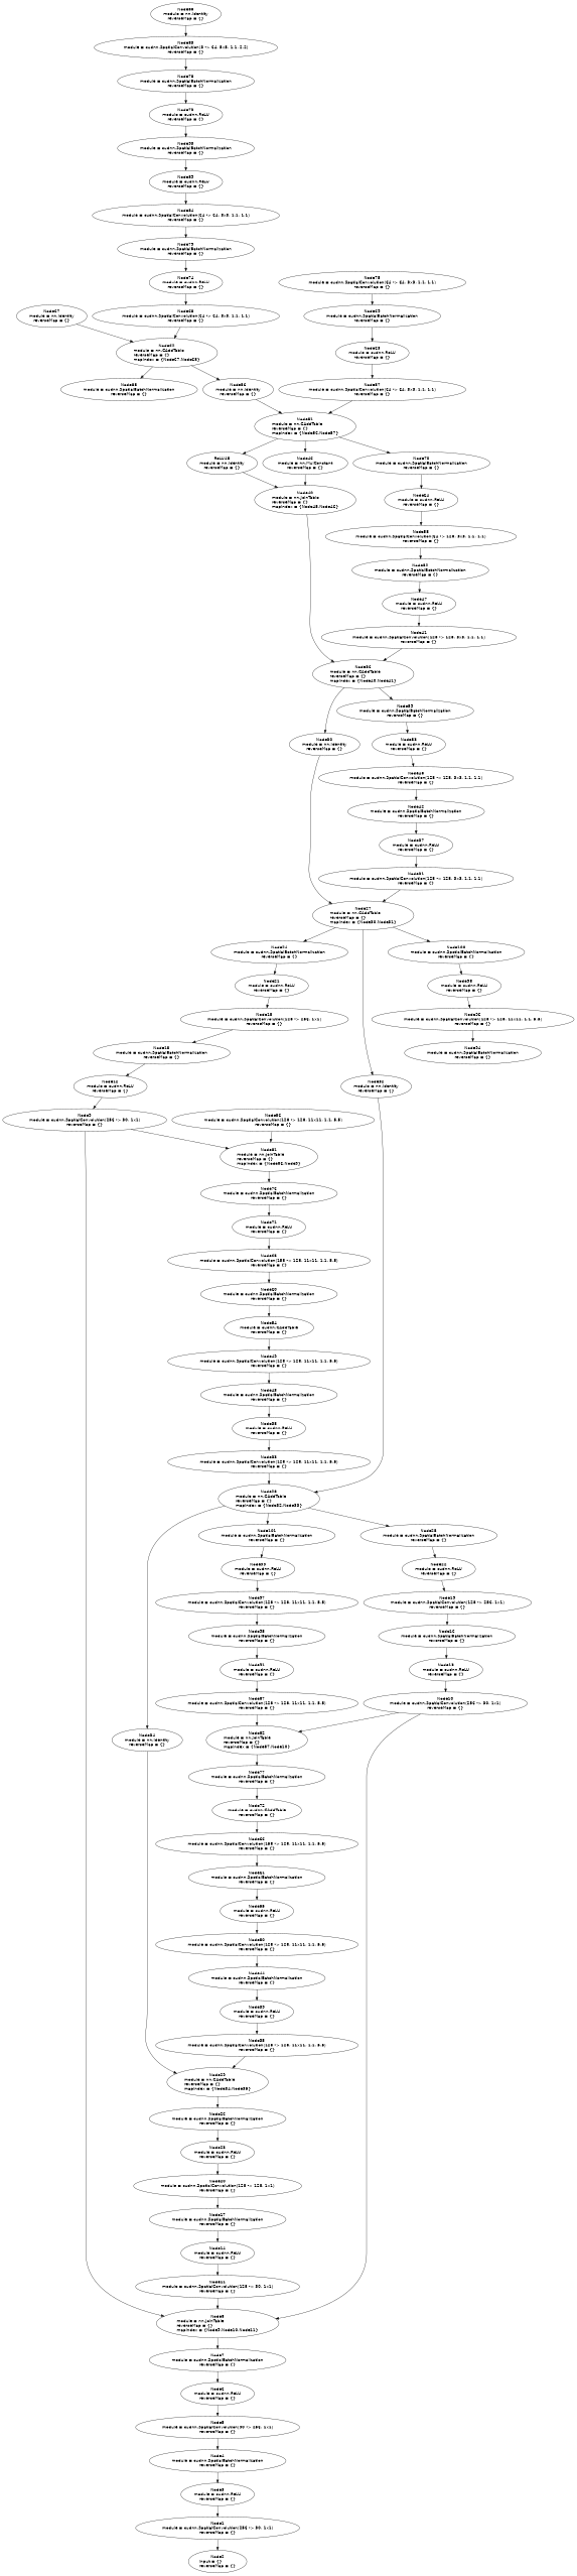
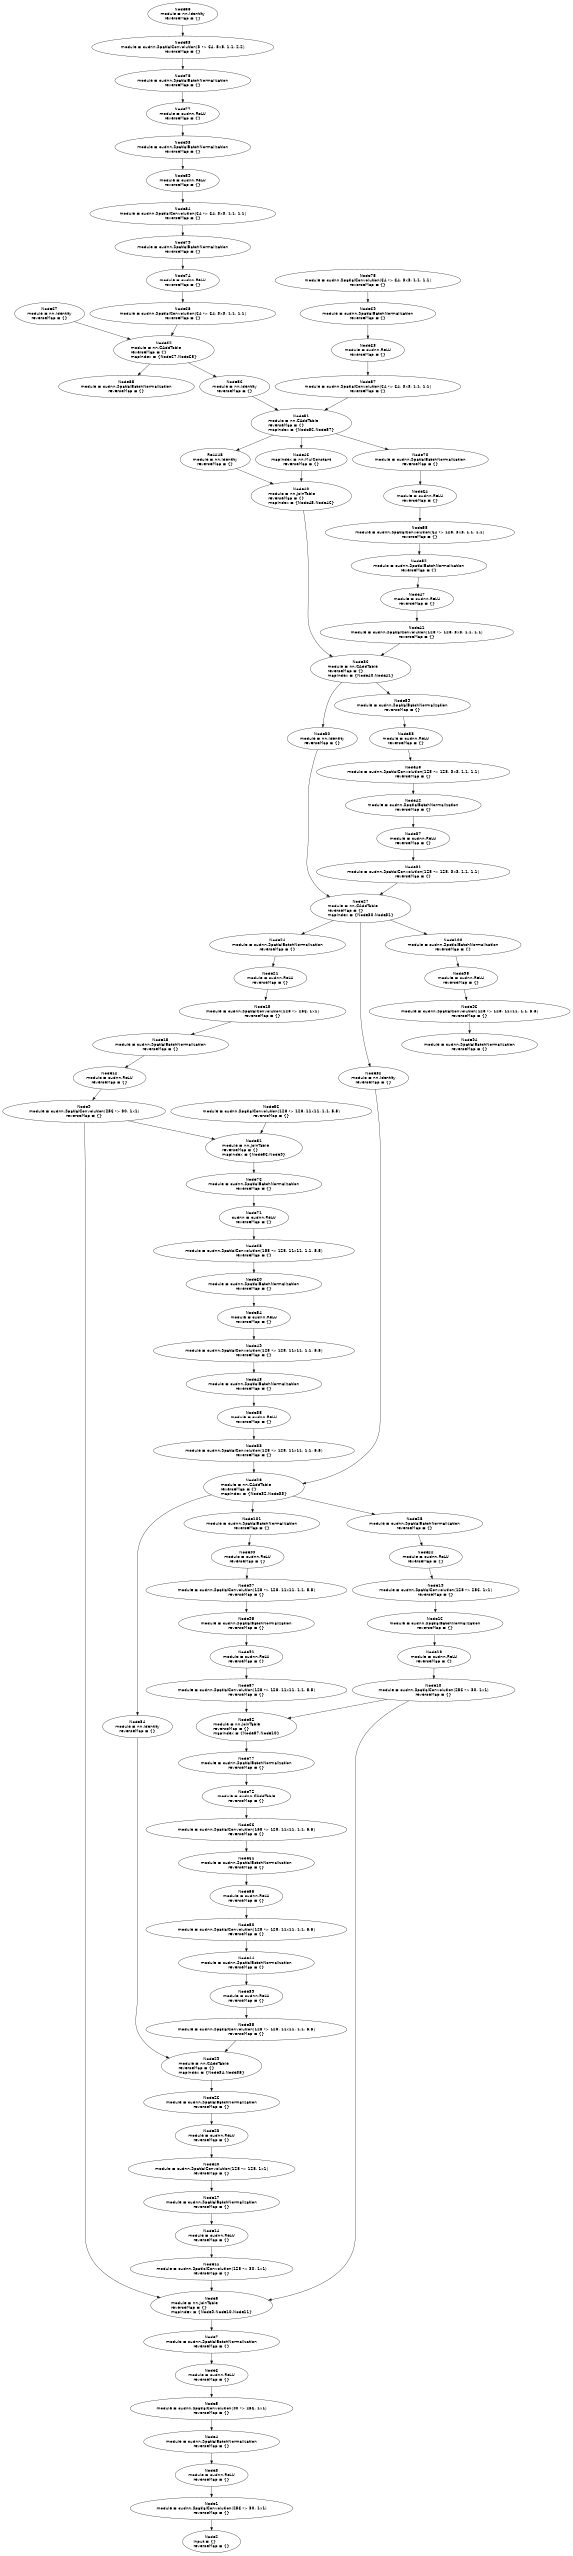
  digraph {
    fontname="DejaVu Sans"
    node [fontname="DejaVu Sans" shape=oval]
    edge [fontname="DejaVu Sans"]
    n1 [height=1.041 label="Node1\nmodule = cudnn.SpatialConvolution(256 -> 30, 1x1)\lreverseMap = {}" width=6.0052]
    n2 [height=1.041 label="Node2\ninput = {}\lreverseMap = {}" width=2.1497]
    n3 [height=1.041 label="Node3\nmodule = cudnn.ReLU\lreverseMap = {}" width=2.8072]
    n4 [height=1.041 label="Node4\nmodule = cudnn.SpatialBatchNormalization\lreverseMap = {}" width=5.0616]
    n5 [height=1.041 label="Node5\nmodule = cudnn.SpatialConvolution(90 -> 256, 1x1)\lreverseMap = {}" width=6.0052]
    n6 [height=1.041 label="Node6\nmodule = cudnn.ReLU\lreverseMap = {}" width=2.8072]
    n7 [height=1.041 label="Node7\nmodule = cudnn.SpatialBatchNormalization\lreverseMap = {}" width=5.0616]
    n8 [height=1.3356 label="Node8\nmodule = nn.JoinTable\lreverseMap = {}\lmapindex = {Node9,Node10,Node11}" width=4.4851]
    n9 [height=1.041 label="Node9\nmodule = cudnn.SpatialConvolution(256 -> 30, 1x1)\lreverseMap = {}" width=6.0052]
    n10 [height=1.3356 label="Node81\nmodule = nn.JoinTable\lreverseMap = {}\lmapindex = {Node86,Node9}" width=3.5652]
    n11 [height=1.041 label="Node76\nmodule = cudnn.SpatialBatchNormalization\lreverseMap = {}" width=5.0616]
-   n12 [height=1.041 label="Node71\nmodule = cudnn.ReLU\lreverseMap = {}" width=2.8072]
+   n12 [height=1.041 label="Node71\ncudnn = cudnn.ReLU\lreverseMap = {}" width=2.8072]
    n13 [height=1.041 label="Node10\nmodule = cudnn.SpatialConvolution(256 -> 30, 1x1)\lreverseMap = {}" width=6.0052]
    n14 [height=1.3356 label="Node82\nmodule = nn.JoinTable\lreverseMap = {}\lmapindex = {Node87,Node10}" width=3.7034]
    n15 [height=1.041 label="Node77\nmodule = cudnn.SpatialBatchNormalization\lreverseMap = {}" width=5.0616]
    n16 [height=1.041 label="Node72\nmodule = cudnn.CAddTable\lreverseMap = {}" width=2.8072]
    n17 [height=1.041 label="Node11\nmodule = cudnn.SpatialConvolution(128 -> 30, 1x1)\lreverseMap = {}" width=6.0052]
    n18 [height=1.041 label="Node12\nmodule = cudnn.ReLU\lreverseMap = {}" width=2.8072]
    n19 [height=1.041 label="Node13\nmodule = cudnn.ReLU\lreverseMap = {}" width=2.8072]
    n20 [height=1.041 label="Node14\nmodule = cudnn.ReLU\lreverseMap = {}" width=2.8072]
    n21 [height=1.041 label="Node15\nmodule = cudnn.SpatialBatchNormalization\lreverseMap = {}" width=5.0616]
    n22 [height=1.041 label="Node16\nmodule = cudnn.SpatialBatchNormalization\lreverseMap = {}" width=5.0616]
    n23 [height=1.041 label="Node17\nmodule = cudnn.SpatialBatchNormalization\lreverseMap = {}" width=5.0616]
    n24 [height=1.041 label="Node18\nmodule = cudnn.SpatialConvolution(128 -> 256, 1x1)\lreverseMap = {}" width=6.1434]
    n25 [height=1.041 label="Node19\nmodule = cudnn.SpatialConvolution(128 -> 256, 1x1)\lreverseMap = {}" width=6.1434]
    n26 [height=1.041 label="Node20\nmodule = cudnn.SpatialConvolution(128 -> 128, 1x1)\lreverseMap = {}" width=6.1434]
    n27 [height=1.041 label="Node21\nmodule = cudnn.ReLU\lreverseMap = {}" width=2.8072]
    n28 [height=1.041 label="Node22\nmodule = cudnn.ReLU\lreverseMap = {}" width=2.8072]
    n29 [height=1.041 label="Node23\nmodule = cudnn.ReLU\lreverseMap = {}" width=2.8072]
    n30 [height=1.041 label="Node24\nmodule = cudnn.SpatialBatchNormalization\lreverseMap = {}" width=5.0616]
    n31 [height=1.041 label="Node25\nmodule = cudnn.SpatialBatchNormalization\lreverseMap = {}" width=5.0616]
    n32 [height=1.041 label="Node26\nmodule = cudnn.SpatialBatchNormalization\lreverseMap = {}" width=5.0616]
    n33 [height=1.3356 label="Node27\nmodule = nn.CAddTable\lreverseMap = {}\lmapindex = {Node30,Node31}" width=3.7034]
    n34 [height=1.041 label="Node32\nmodule = nn.Identity\lreverseMap = {}" width=2.6117]
    n35 [height=1.041 label="Node100\nmodule = cudnn.SpatialBatchNormalization\lreverseMap = {}" width=5.0616]
    n36 [height=1.3356 label="Node28\nmodule = nn.CAddTable\lreverseMap = {}\lmapindex = {Node32,Node33}" width=3.7034]
    n37 [height=1.041 label="Node98\nmodule = cudnn.ReLU\lreverseMap = {}" width=2.8072]
    n38 [height=1.041 label="Node34\nmodule = nn.Identity\lreverseMap = {}" width=2.6117]
    n39 [height=1.041 label="Node101\nmodule = cudnn.SpatialBatchNormalization\lreverseMap = {}" width=5.0616]
    n40 [height=1.041 label="Node96\nmodule = cudnn.SpatialConvolution(128 -> 128, 11x11, 1,1, 5,5)\lreverseMap = {}" width=7.3732]
    n41 [height=1.3356 label="Node29\nmodule = nn.CAddTable\lreverseMap = {}\lmapindex = {Node34,Node35}" width=3.7034]
    n42 [height=1.041 label="Node99\nmodule = cudnn.ReLU\lreverseMap = {}" width=2.8072]
    n43 [height=1.041 label="Node97\nmodule = cudnn.SpatialConvolution(128 -> 128, 11x11, 1,1, 5,5)\lreverseMap = {}" width=7.3732]
    n44 [height=1.041 label="Node30\nmodule = nn.Identity\lreverseMap = {}" width=2.6117]
    n45 [height=1.041 label="Node31\nmodule = cudnn.SpatialConvolution(128 -> 128, 3x3, 1,1, 1,1)\lreverseMap = {}" width=7.0968]
    n46 [height=1.041 label="Node33\nmodule = cudnn.SpatialConvolution(128 -> 128, 11x11, 1,1, 5,5)\lreverseMap = {}" width=7.3732]
    n47 [height=1.041 label="Node35\nmodule = cudnn.SpatialConvolution(128 -> 128, 11x11, 1,1, 5,5)\lreverseMap = {}" width=7.3732]
    n48 [height=1.3356 label="Node36\nmodule = nn.CAddTable\lreverseMap = {}\lmapindex = {Node40,Node41}" width=3.7034]
    n49 [height=1.041 label="Node59\nmodule = cudnn.SpatialBatchNormalization\lreverseMap = {}" width=5.0616]
    n50 [height=1.041 label="Node53\nmodule = cudnn.ReLU\lreverseMap = {}" width=2.8072]
    n51 [height=1.041 label="Node48\nmodule = cudnn.SpatialConvolution(128 -> 128, 3x3, 1,1, 1,1)\lreverseMap = {}" width=7.0968]
    n52 [height=1.041 label="Node37\nmodule = cudnn.ReLU\lreverseMap = {}" width=2.8072]
    n53 [height=1.041 label="Node38\nmodule = cudnn.ReLU\lreverseMap = {}" width=2.8072]
    n54 [height=1.041 label="Node39\nmodule = cudnn.ReLU\lreverseMap = {}" width=2.8072]
    n55 [height=1.3356 label="Node40\nmodule = nn.JoinTable\lreverseMap = {}\lmapindex = {Node45,Node46}" width=3.7034]
    n56 [height=1.041 label="Node41\nmodule = cudnn.SpatialConvolution(128 -> 128, 3x3, 1,1, 1,1)\lreverseMap = {}" width=7.0968]
    n57 [height=1.041 label="Node42\nmodule = cudnn.SpatialBatchNormalization\lreverseMap = {}" width=5.0616]
    n58 [height=1.041 label="Node43\nmodule = cudnn.SpatialBatchNormalization\lreverseMap = {}" width=5.0616]
    n59 [height=1.041 label="Node44\nmodule = cudnn.SpatialBatchNormalization\lreverseMap = {}" width=5.0616]
    n60 [height=1.041 label="ReLU45\nmodule = nn.Identity\lreverseMap = {}" width=2.6117]
-   n61 [height=1.041 label="Node46\nmodule = nn.MulConstant\lreverseMap = {}" width=3.1743]
+   n61 [height=1.041 label="Node46\nmapindex = nn.MulConstant\lreverseMap = {}" width=3.1743]
    n62 [height=1.041 label="Node47\nmodule = cudnn.ReLU\lreverseMap = {}" width=2.8072]
    n63 [height=1.041 label="Node49\nmodule = cudnn.SpatialConvolution(128 -> 128, 11x11, 1,1, 5,5)\lreverseMap = {}" width=7.3732]
    n64 [height=1.041 label="Node50\nmodule = cudnn.SpatialConvolution(128 -> 128, 11x11, 1,1, 5,5)\lreverseMap = {}" width=7.3732]
    n65 [height=1.3356 label="Node51\nmodule = nn.CAddTable\lreverseMap = {}\lmapindex = {Node56,Node57}" width=3.7034]
    n66 [height=1.041 label="Node70\nmodule = cudnn.SpatialBatchNormalization\lreverseMap = {}" width=5.0616]
    n67 [height=1.041 label="Node64\nmodule = cudnn.ReLU\lreverseMap = {}" width=2.8072]
    n68 [height=1.041 label="Node58\nmodule = cudnn.SpatialConvolution(64 -> 128, 3x3, 1,1, 1,1)\lreverseMap = {}" width=6.9824]
    n69 [height=1.041 label="Node52\nmodule = cudnn.SpatialBatchNormalization\lreverseMap = {}" width=5.0616]
-   n70 [height=1.041 label="Node54\nmodule = cudnn.CAddTable\lreverseMap = {}" width=2.8072]
+   n70 [height=1.041 label="Node54\nmodule = cudnn.ReLU\lreverseMap = {}" width=2.8072]
    n71 [height=1.041 label="Node55\nmodule = cudnn.ReLU\lreverseMap = {}" width=2.8072]
    n72 [height=1.041 label="Node56\nmodule = nn.Identity\lreverseMap = {}" width=2.6117]
    n73 [height=1.041 label="Node57\nmodule = cudnn.SpatialConvolution(64 -> 64, 3x3, 1,1, 1,1)\lreverseMap = {}" width=6.8442]
    n74 [height=1.041 label="Node60\nmodule = cudnn.SpatialBatchNormalization\lreverseMap = {}" width=5.0616]
    n75 [height=1.041 label="Node61\nmodule = cudnn.SpatialBatchNormalization\lreverseMap = {}" width=5.0616]
    n76 [height=1.3356 label="Node62\nmodule = nn.CAddTable\lreverseMap = {}\lmapindex = {Node67,Node68}" width=3.7034]
    n77 [height=1.041 label="Node85\nmodule = cudnn.SpatialBatchNormalization\lreverseMap = {}" width=5.0616]
    n78 [height=1.041 label="Node63\nmodule = cudnn.ReLU\lreverseMap = {}" width=2.8072]
    n79 [height=1.041 label="Node65\nmodule = cudnn.SpatialConvolution(158 -> 128, 11x11, 1,1, 5,5)\lreverseMap = {}" width=7.3732]
    n80 [height=1.041 label="Node66\nmodule = cudnn.SpatialConvolution(158 -> 128, 11x11, 1,1, 5,5)\lreverseMap = {}" width=7.3732]
    n81 [height=1.041 label="Node67\nmodule = nn.Identity\lreverseMap = {}" width=2.6117]
    n82 [height=1.041 label="Node68\nmodule = cudnn.SpatialConvolution(64 -> 64, 3x3, 1,1, 1,1)\lreverseMap = {}" width=6.8442]
    n83 [height=1.041 label="Node69\nmodule = cudnn.SpatialBatchNormalization\lreverseMap = {}" width=5.0616]
-   n84 [height=1.041 label="Node73\nmodule = cudnn.ReLU\lreverseMap = {}" width=2.8072]
+   n84 [height=1.041 label="Node77\nmodule = cudnn.ReLU\lreverseMap = {}" width=2.8072]
    n85 [height=1.041 label="Node93\nmodule = cudnn.SpatialBatchNormalization\lreverseMap = {}" width=5.0616]
    n86 [height=1.041 label="Node89\nmodule = cudnn.ReLU\lreverseMap = {}" width=2.8072]
    n87 [height=1.041 label="Node84\nmodule = cudnn.SpatialConvolution(64 -> 64, 3x3, 1,1, 1,1)\lreverseMap = {}" width=6.8442]
    n88 [height=1.041 label="Node74\nmodule = cudnn.ReLU\lreverseMap = {}" width=2.8072]
    n89 [height=1.041 label="Node75\nmodule = cudnn.SpatialConvolution(64 -> 64, 3x3, 1,1, 1,1)\lreverseMap = {}" width=6.8442]
    n90 [height=1.041 label="Node78\nmodule = cudnn.SpatialBatchNormalization\lreverseMap = {}" width=5.0616]
    n91 [height=1.041 label="Node79\nmodule = cudnn.SpatialBatchNormalization\lreverseMap = {}" width=5.0616]
    n92 [height=1.041 label="Node83\nmodule = cudnn.SpatialConvolution(3 -> 64, 5x5, 1,1, 2,2)\lreverseMap = {}" width=6.706]
    n93 [height=1.041 label="Node86\nmodule = cudnn.SpatialConvolution(128 -> 128, 11x11, 1,1, 5,5)\lreverseMap = {}" width=7.3732]
    n94 [height=1.041 label="Node87\nmodule = cudnn.SpatialConvolution(128 -> 128, 11x11, 1,1, 5,5)\lreverseMap = {}" width=7.3732]
    n95 [height=1.041 label="Node88\nmodule = nn.Identity\lreverseMap = {}" width=2.6117]
    n96 [height=1.041 label="Node91\nmodule = cudnn.ReLU\lreverseMap = {}" width=2.8072]
    n97 [height=1.041 label="Node94\nmodule = cudnn.SpatialBatchNormalization\lreverseMap = {}" width=5.0616]
    n98 [height=1.041 label="Node95\nmodule = cudnn.SpatialBatchNormalization\lreverseMap = {}" width=5.0616]
    n1 -> n2
    n3 -> n1
    n4 -> n3
    n5 -> n4
    n6 -> n5
    n7 -> n6
    n8 -> n7
    n9 -> n8
    n9 -> n10
    n10 -> n11
    n11 -> n12
    n12 -> n79
    n13 -> n8
    n13 -> n14
    n14 -> n15
    n15 -> n16
    n16 -> n80
    n17 -> n8
    n18 -> n9
    n19 -> n13
    n20 -> n17
    n21 -> n18
    n22 -> n19
    n23 -> n20
    n24 -> n21
    n25 -> n22
    n26 -> n23
    n27 -> n24
    n28 -> n25
    n29 -> n26
    n30 -> n27
    n31 -> n28
    n32 -> n29
    n33 -> n30
    n33 -> n34
    n33 -> n35
    n34 -> n36
    n35 -> n37
    n36 -> n31
    n36 -> n38
    n36 -> n39
    n37 -> n40
    n38 -> n41
    n39 -> n42
    n40 -> n97
    n41 -> n32
    n42 -> n43
    n43 -> n98
    n44 -> n33
    n45 -> n33
    n46 -> n36
    n47 -> n41
    n48 -> n44
    n48 -> n49
    n49 -> n50
    n50 -> n51
    n51 -> n57
    n52 -> n45
    n53 -> n46
    n54 -> n47
    n55 -> n48
    n56 -> n48
    n57 -> n52
    n58 -> n53
    n59 -> n54
    n60 -> n55
    n61 -> n55
    n62 -> n56
    n63 -> n58
    n64 -> n59
    n65 -> n60
    n65 -> n61
    n65 -> n66
    n66 -> n67
    n67 -> n68
    n68 -> n69
    n69 -> n62
    n70 -> n63
    n71 -> n64
    n72 -> n65
    n73 -> n65
    n74 -> n70
    n75 -> n71
    n76 -> n72
    n76 -> n77
    n78 -> n73
    n79 -> n74
    n80 -> n75
    n81 -> n76
    n82 -> n76
    n83 -> n78
    n84 -> n85
    n85 -> n86
    n86 -> n87
    n87 -> n91
    n88 -> n82
    n89 -> n83
    n90 -> n84
    n91 -> n88
    n92 -> n90
    n93 -> n10
    n94 -> n14
    n95 -> n92
    n96 -> n94
    n98 -> n96
  }
